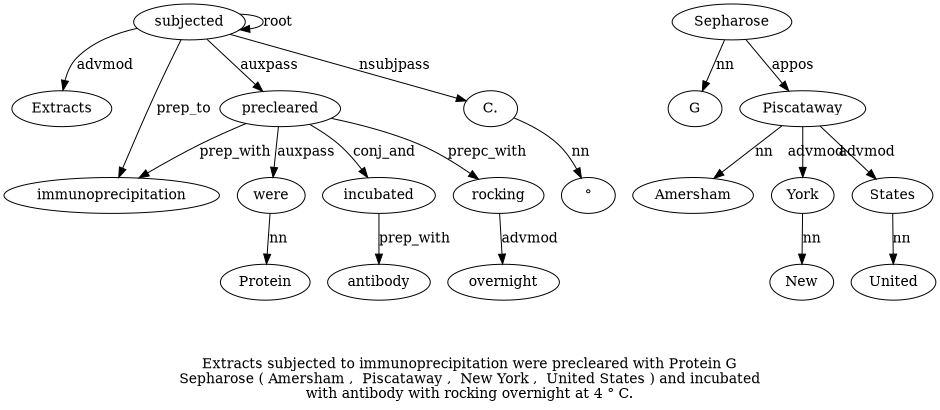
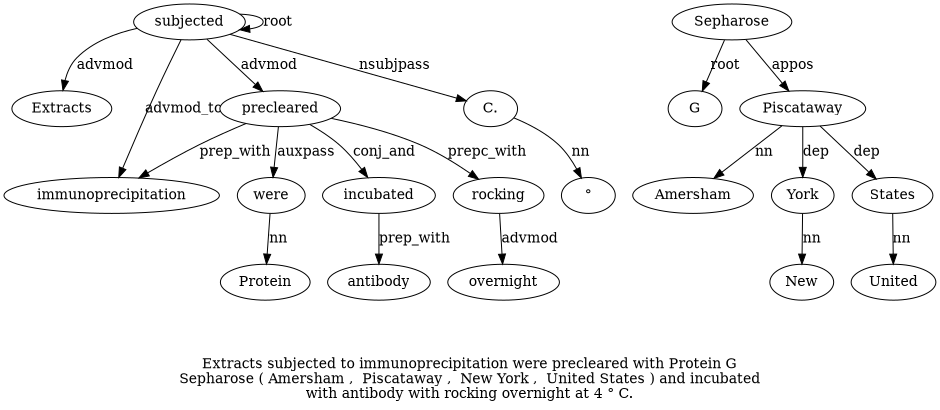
  digraph {
    label="Extracts subjected to immunoprecipitation were precleared with Protein G\nSepharose ( Amersham ,  Piscataway ,  New York ,  United States ) and incubated\nwith antibody with rocking overnight at 4 ° C."
    node [fillcolor=white style=filled]
    n1 [label=subjected]
    n2 [label=Extracts]
    n3 [label=immunoprecipitation]
    n4 [label=precleared]
    n5 [label="C."]
    n6 [label=were]
    n7 [label=incubated]
    n8 [label=rocking]
    n9 [label="°"]
    n10 [label=Protein]
    n11 [label=Sepharose]
    n12 [label=G]
    n13 [label=Piscataway]
    n14 [label=antibody]
    n15 [label=overnight]
    n16 [label=Amersham]
    n17 [label=York]
    n18 [label=States]
    n19 [label=New]
    n20 [label=United]
    n1 -> n1 [label=root]
    n1 -> n2 [label=advmod]
-   n1 -> n3 [label=prep_to]
-   n1 -> n4 [label=auxpass]
+   n1 -> n3 [label=advmod_to]
+   n1 -> n4 [label=advmod]
    n1 -> n5 [label=nsubjpass]
    n4 -> n3 [label=prep_with]
    n4 -> n6 [label=auxpass]
    n4 -> n7 [label=conj_and]
    n4 -> n8 [label=prepc_with]
    n5 -> n9 [label=nn]
    n6 -> n10 [label=nn]
    n7 -> n14 [label=prep_with]
    n8 -> n15 [label=advmod]
-   n11 -> n12 [label=nn]
+   n11 -> n12 [label=root]
    n11 -> n13 [label=appos]
    n13 -> n16 [label=nn]
-   n13 -> n17 [label=advmod]
-   n13 -> n18 [label=advmod]
+   n13 -> n17 [label=dep]
+   n13 -> n18 [label=dep]
    n17 -> n19 [label=nn]
    n18 -> n20 [label=nn]
  }
